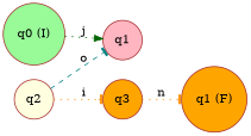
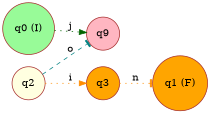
  digraph {
    rankdir=LR
    node [color=brown fillcolor=orange shape=circle style=filled]
    edge [arrowhead=normal color=darkorange style=dotted]
    n1 [fillcolor=palegreen label="q0 (I)"]
-   n2 [fillcolor=lightpink label=q1]
+   n2 [fillcolor=lightpink label=q9]
    n3 [fillcolor=lightyellow label=q2]
    n4 [label=q3]
    n5 [label="q1 (F)"]
    n1 -> n2 [color=darkgreen label=j]
    n3 -> n2 [arrowhead=tee color=teal label=o style=dashed]
-   n3 -> n4 [arrowhead=tee label=i]
+   n3 -> n4 [label=i]
    n4 -> n5 [arrowhead=tee label=n]
  }
